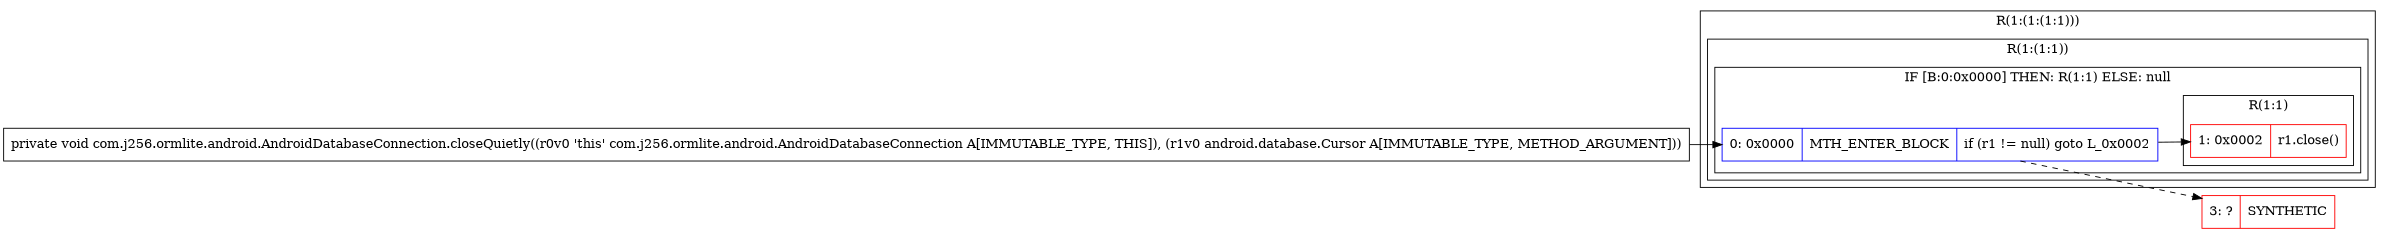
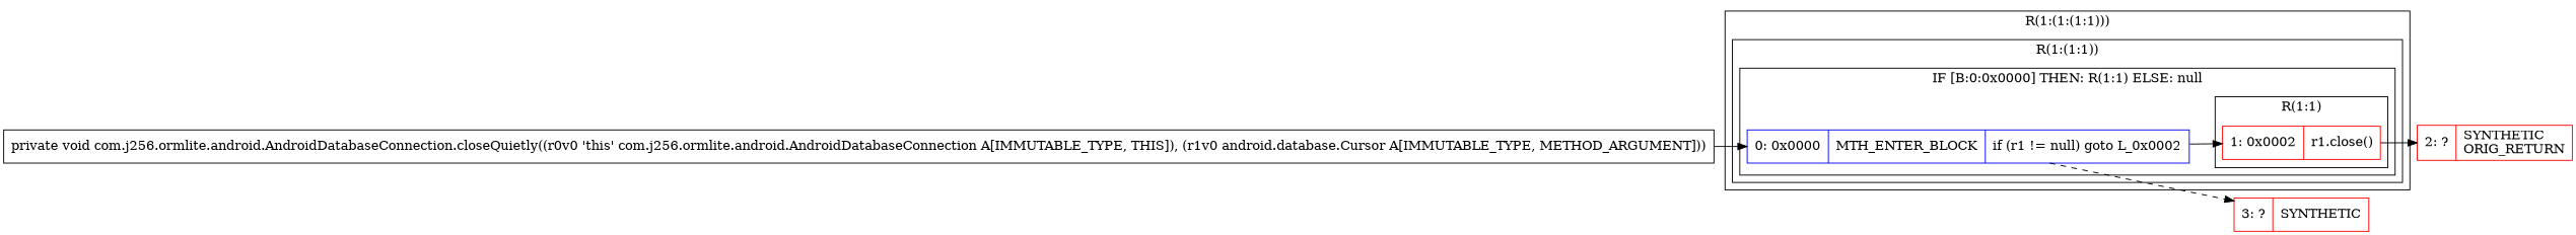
  digraph {
    rankdir=LR
    node [color=red shape=record]
    n1 [label="{1\:\ 0x0002|r1.close()\l}"]
    n2 [color=blue label="{0\:\ 0x0000|MTH_ENTER_BLOCK\l|if (r1 != null) goto L_0x0002\l}"]
+   n3 [label="{2\:\ ?|SYNTHETIC\lORIG_RETURN\l}"]
    n4 [label="{3\:\ ?|SYNTHETIC\l}"]
    n5 [label="{private void com.j256.ormlite.android.AndroidDatabaseConnection.closeQuietly((r0v0 'this' com.j256.ormlite.android.AndroidDatabaseConnection A[IMMUTABLE_TYPE, THIS]), (r1v0 android.database.Cursor A[IMMUTABLE_TYPE, METHOD_ARGUMENT])) }" color=""]
    subgraph cluster_1 {
      label="R(1:(1:(1:1)))"
      subgraph cluster_2 {
        label="R(1:(1:1))"
        subgraph cluster_3 {
          label="IF [B:0:0x0000] THEN: R(1:1) ELSE: null"
          n2
          subgraph cluster_4 {
            label="R(1:1)"
            n1
          }
        }
      }
    }
+   n1 -> n3
    n2 -> n1
    n2 -> n4 [style=dashed]
    n5 -> n2
  }
